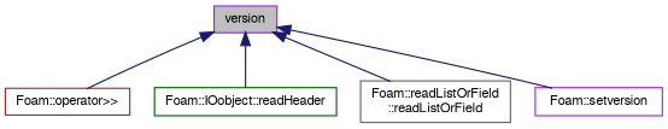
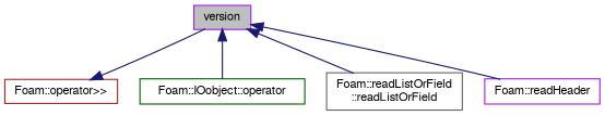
  digraph {
    rankdir=TB
    node [color=purple fontname=FreeSans fontsize=10 shape=record]
    edge [color=midnightblue dir=back fontname=FreeSans fontsize=10 labelfontname=FreeSans labelfontsize=10 style=solid]
    n1 [fillcolor=grey75 fontcolor=black height=0.2 label=version style=filled width=0.4]
    n2 [color=brown height=0.2 label="Foam::operator\>\>" width=0.4]
-   n3 [color=darkgreen height=0.2 label="Foam::IOobject::readHeader" width=0.4]
+   n3 [color=darkgreen height=0.2 label="Foam::IOobject::operator" width=0.4]
    n4 [color=gray40 height=0.2 label="Foam::readListOrField\l::readListOrField" width=0.4]
-   n5 [height=0.2 label="Foam::setversion" width=0.4]
-   n1 -> n2
+   n5 [height=0.2 label="Foam::readHeader" width=0.4]
+   n2 -> n1
    n1 -> n3
    n1 -> n4
    n1 -> n5
  }
